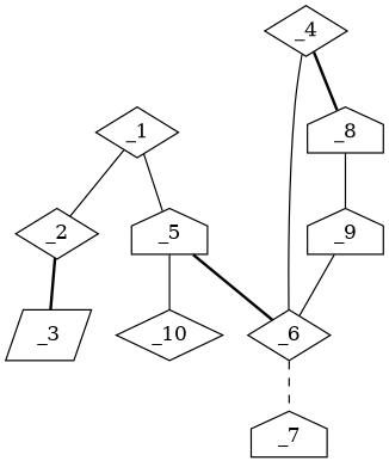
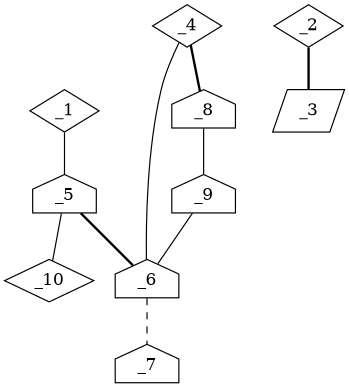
  graph {
    node [charge=0 chem=1 shape=house symbol="C  "]
    edge [style=solid valence=1]
    _1 [shape=diamond x=6.5722 y=-0.2674]
    _2 [shape=diamond x=6.9305 y=-1.201]
    _5 [x=4.7075 y=0.1802]
    _3 [shape=parallelogram x=6.1534 y=-1.8303]
-   _6 [shape=diamond x=3.9709 y=1.1628]
+   _6 [x=3.9709 y=1.1628]
    _10 [shape=diamond x=2.1045 y=-0.6276]
    _7 [chem=2 symbol="O  " x=3.4709 y=2.0289]
    _4 [shape=diamond x=4.4487 y=-0.7857]
    _8 [x=2.9135 y=-2.0289]
    _9 [x=2 y=-1.6221]
-   _1 -- _2 [valence=2]
    _1 -- _5
    _2 -- _3 [style=bold]
    _5 -- _6 [style=bold]
    _5 -- _10
    _6 -- _7 [style=dashed]
    _4 -- _6
    _4 -- _8 [style=bold]
    _8 -- _9
    _9 -- _6
  }
